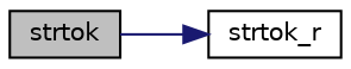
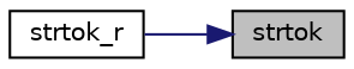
  digraph {
    rankdir=LR
    node [color=black fontname=Helvetica fontsize=10 shape=record style=filled]
    n1 [fillcolor=grey75 fontcolor=black height=0.2 label=strtok width=0.4]
    n2 [fillcolor=white height=0.2 label=strtok_r width=0.4]
-   n1 -> n2 [color=midnightblue fontname=Helvetica fontsize=10 labelfontname=Helvetica labelfontsize=10 style=solid]
+   n2 -> n1 [color=midnightblue fontname=Helvetica fontsize=10 labelfontname=Helvetica labelfontsize=10 style=solid]
  }
